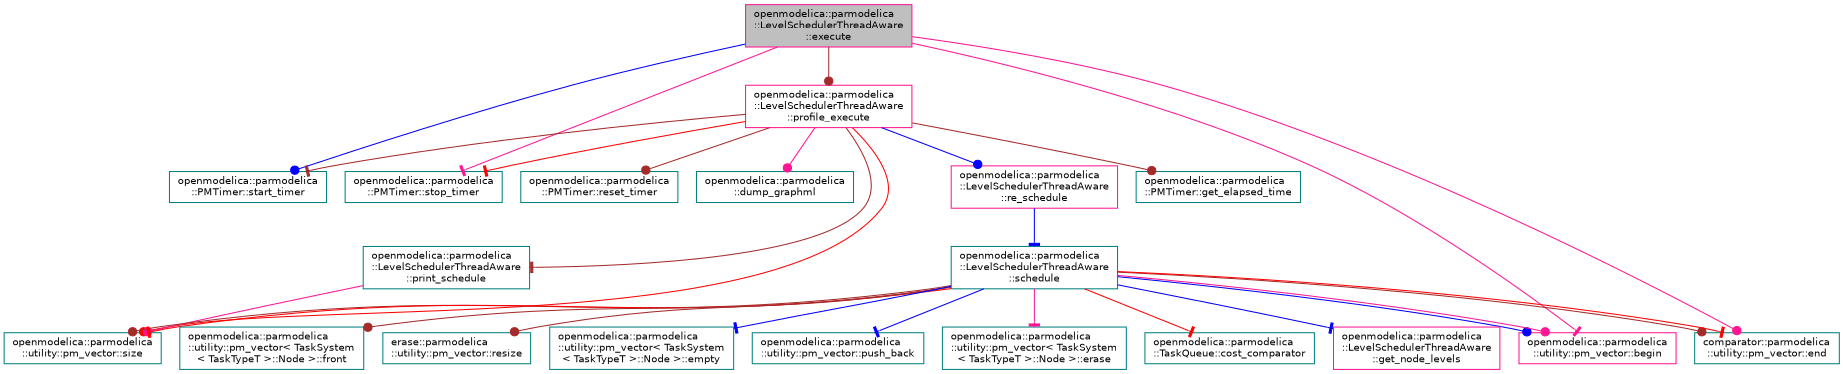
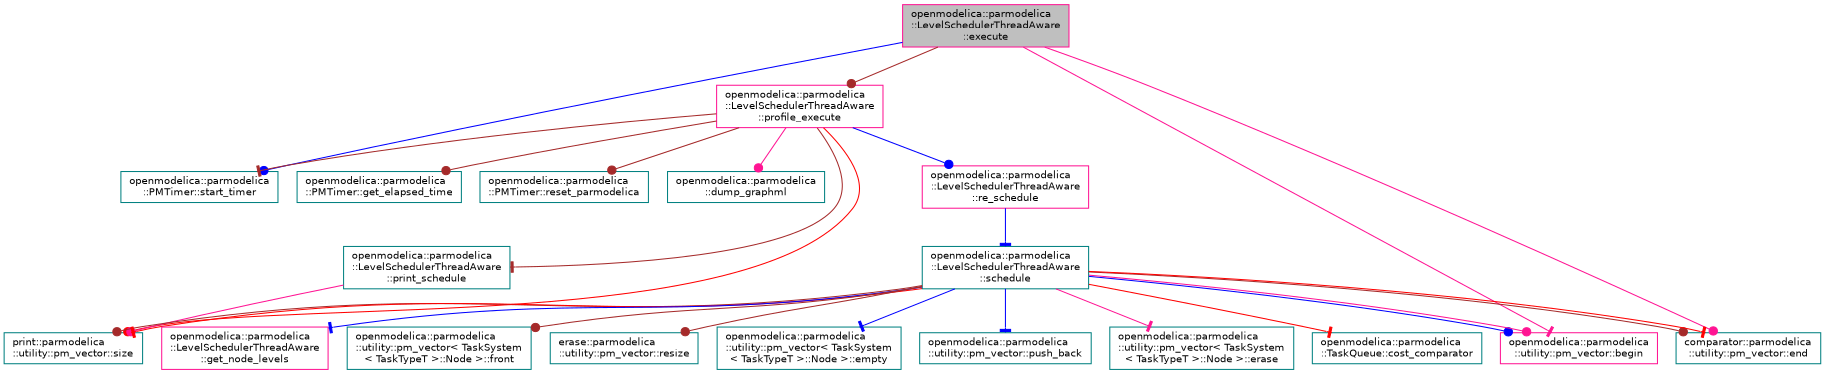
  digraph {
    rankdir=TB
    node [color=teal fillcolor=white fontname=Helvetica fontsize=10 shape=record style=filled]
    edge [arrowhead=dot color=brown fontname=Helvetica fontsize=10 labelfontname=Helvetica labelfontsize=10 style=solid]
    n1 [color=deeppink fillcolor=grey75 fontcolor=black height=0.2 label="openmodelica::parmodelica\l::LevelSchedulerThreadAware\l::execute" width=0.4]
    n2 [color=deeppink height=0.2 label="openmodelica::parmodelica\l::LevelSchedulerThreadAware\l::profile_execute" width=0.4]
    n3 [height=0.2 label="openmodelica::parmodelica\l::PMTimer::start_timer" width=0.4]
-   n4 [height=0.2 label="openmodelica::parmodelica\l::PMTimer::stop_timer" width=0.4]
    n5 [color=deeppink height=0.2 label="openmodelica::parmodelica\l::utility::pm_vector::begin" width=0.4]
    n6 [height=0.2 label="comparator::parmodelica\l::utility::pm_vector::end" width=0.4]
-   n7 [height=0.2 label="openmodelica::parmodelica\l::utility::pm_vector::size" width=0.4]
+   n7 [height=0.2 label="print::parmodelica\l::utility::pm_vector::size" width=0.4]
    n8 [height=0.2 label="openmodelica::parmodelica\l::PMTimer::get_elapsed_time" width=0.4]
-   n9 [height=0.2 label="openmodelica::parmodelica\l::PMTimer::reset_timer" width=0.4]
+   n9 [height=0.2 label="openmodelica::parmodelica\l::PMTimer::reset_parmodelica" width=0.4]
    n10 [color=deeppink height=0.2 label="openmodelica::parmodelica\l::LevelSchedulerThreadAware\l::re_schedule" width=0.4]
    n11 [height=0.2 label="openmodelica::parmodelica\l::LevelSchedulerThreadAware\l::print_schedule" width=0.4]
    n12 [height=0.2 label="openmodelica::parmodelica\l::dump_graphml" width=0.4]
    n13 [height=0.2 label="openmodelica::parmodelica\l::LevelSchedulerThreadAware\l::schedule" width=0.4]
    n14 [color=deeppink height=0.2 label="openmodelica::parmodelica\l::LevelSchedulerThreadAware\l::get_node_levels" width=0.4]
    n15 [height=0.2 label="openmodelica::parmodelica\l::utility::pm_vector\< TaskSystem\l\< TaskTypeT \>::Node \>::front" width=0.4]
    n16 [height=0.2 label="erase::parmodelica\l::utility::pm_vector::resize" width=0.4]
    n17 [height=0.2 label="openmodelica::parmodelica\l::utility::pm_vector\< TaskSystem\l\< TaskTypeT \>::Node \>::empty" width=0.4]
    n18 [height=0.2 label="openmodelica::parmodelica\l::utility::pm_vector::push_back" width=0.4]
    n19 [height=0.2 label="openmodelica::parmodelica\l::utility::pm_vector\< TaskSystem\l\< TaskTypeT \>::Node \>::erase" width=0.4]
    n20 [height=0.2 label="openmodelica::parmodelica\l::TaskQueue::cost_comparator" width=0.4]
    n1 -> n2
    n1 -> n3 [color=blue]
-   n1 -> n4 [arrowhead=tee color=deeppink]
    n1 -> n5 [arrowhead=tee color=deeppink]
    n1 -> n6 [color=deeppink]
    n2 -> n3 [arrowhead=tee]
-   n2 -> n4 [arrowhead=tee color=red]
    n2 -> n7 [color=red]
    n2 -> n8
    n2 -> n9
    n2 -> n10 [color=blue]
    n2 -> n11 [arrowhead=tee]
    n2 -> n12 [color=deeppink]
    n10 -> n13 [arrowhead=tee color=blue]
    n11 -> n7 [color=deeppink]
    n13 -> n5 [color=blue]
    n13 -> n5 [color=deeppink]
    n13 -> n6
    n13 -> n6 [arrowhead=tee color=red]
    n13 -> n7
    n13 -> n7 [arrowhead=tee color=red]
    n13 -> n14 [arrowhead=tee color=blue]
    n13 -> n15
    n13 -> n16
    n13 -> n17 [arrowhead=tee color=blue]
    n13 -> n18 [arrowhead=tee color=blue]
    n13 -> n19 [arrowhead=tee color=deeppink]
    n13 -> n20 [arrowhead=tee color=red]
  }
